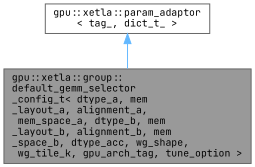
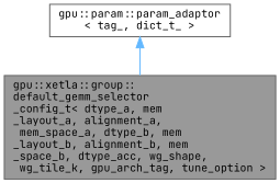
  digraph {
    fontname="JetBrains Mono"
    node [color=gray40 fontname="JetBrains Mono" fontsize=10 shape=box style=filled]
    n1 [fillcolor=grey60 fontcolor=black height=0.2 label="gpu::xetla::group::\ldefault_gemm_selector\l_config_t\< dtype_a, mem\l_layout_a, alignment_a,\l mem_space_a, dtype_b, mem\l_layout_b, alignment_b, mem\l_space_b, dtype_acc, wg_shape,\l wg_tile_k, gpu_arch_tag, tune_option \>" width=0.4]
-   n2 [fillcolor=white height=0.2 label="gpu::xetla::param_adaptor\l\< tag_, dict_t_ \>" width=0.4]
+   n2 [fillcolor=white height=0.2 label="gpu::param::param_adaptor\l\< tag_, dict_t_ \>" width=0.4]
    n2 -> n1 [color=steelblue1 dir=back fontname="JetBrains Mono" fontsize=10 labelfontname=Helvetica labelfontsize=10 style=solid]
  }
